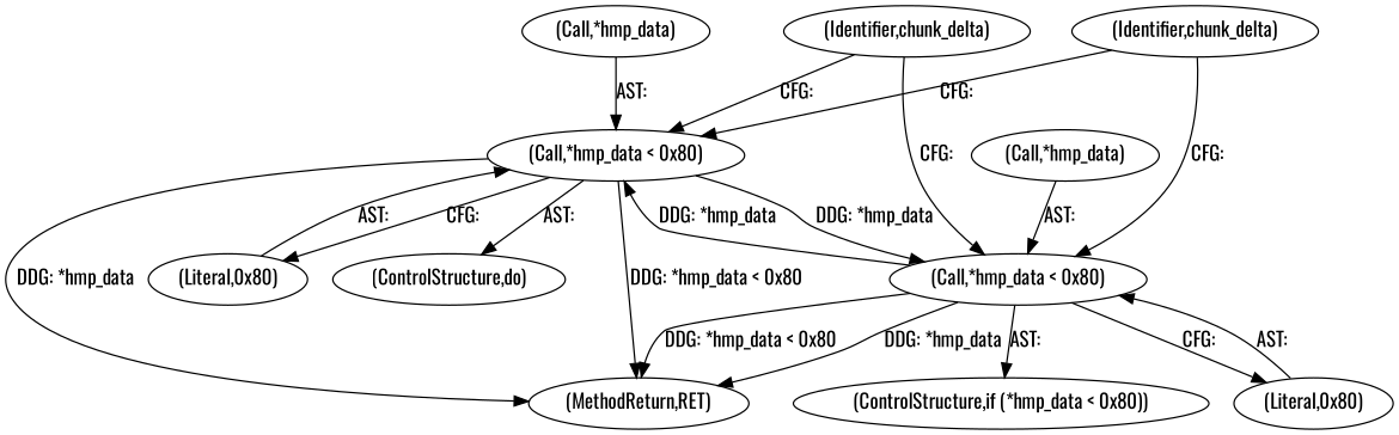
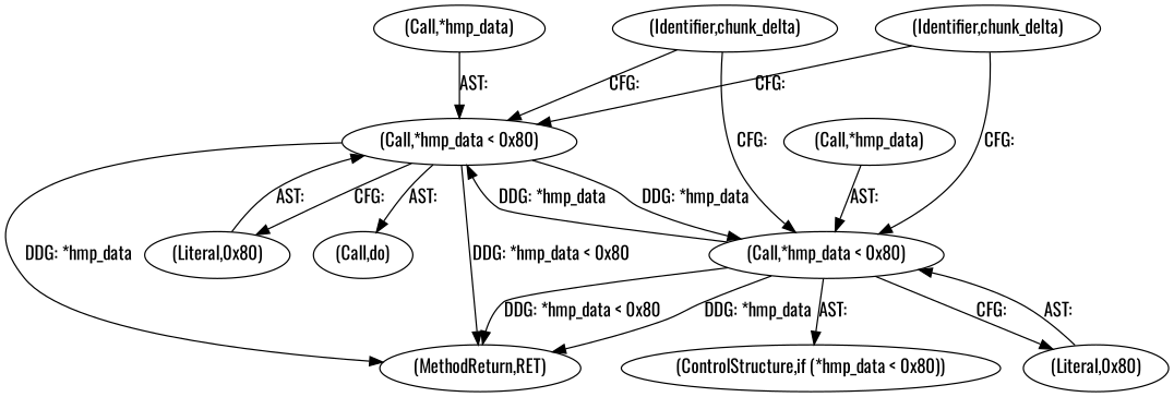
  digraph {
    fontname=Oswald
    node [fontname=Oswald]
    edge [fontname=Oswald]
    n1 [label="(Call,*hmp_data < 0x80)"]
    n2 [label="(Call,*hmp_data < 0x80)"]
    n3 [label="(MethodReturn,RET)"]
    n4 [label="(Literal,0x80)"]
-   n5 [label="(ControlStructure,do)"]
+   n5 [label="(Call,do)"]
    n6 [label="(Literal,0x80)"]
    n7 [label="(ControlStructure,if (*hmp_data < 0x80))"]
    n8 [label="(Identifier,chunk_delta)"]
    n9 [label="(Call,*hmp_data)"]
    n10 [label="(Identifier,chunk_delta)"]
    n11 [label="(Call,*hmp_data)"]
    n1 -> n2 [label="DDG: *hmp_data"]
    n1 -> n3 [label="DDG: *hmp_data"]
    n1 -> n3 [label="DDG: *hmp_data < 0x80"]
    n1 -> n4 [label="CFG: "]
    n1 -> n5 [label="AST: "]
    n2 -> n1 [label="DDG: *hmp_data"]
    n2 -> n3 [label="DDG: *hmp_data < 0x80"]
    n2 -> n3 [label="DDG: *hmp_data"]
    n2 -> n6 [label="CFG: "]
    n2 -> n7 [label="AST: "]
    n4 -> n1 [label="AST: "]
    n6 -> n2 [label="AST: "]
    n8 -> n1 [label="CFG: "]
    n8 -> n2 [label="CFG: "]
    n9 -> n2 [label="AST: "]
    n10 -> n1 [label="CFG: "]
    n10 -> n2 [label="CFG: "]
    n11 -> n1 [label="AST: "]
  }
